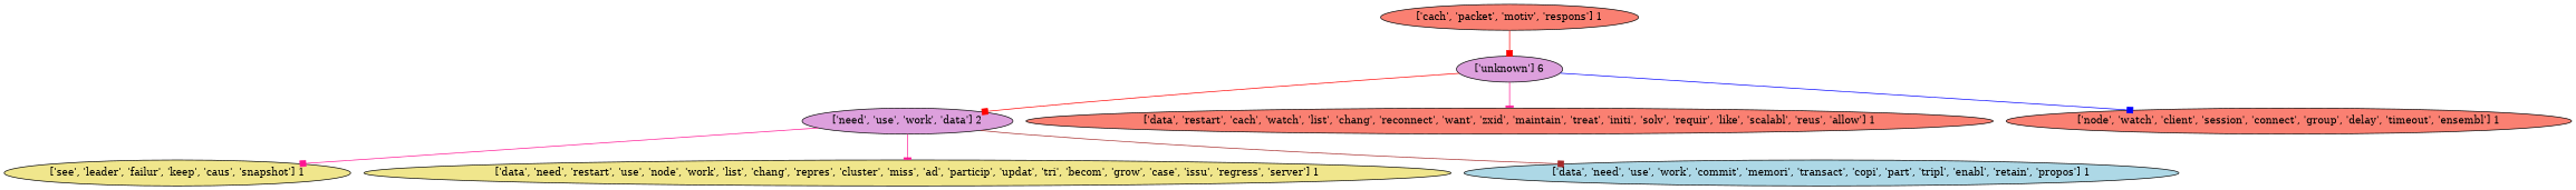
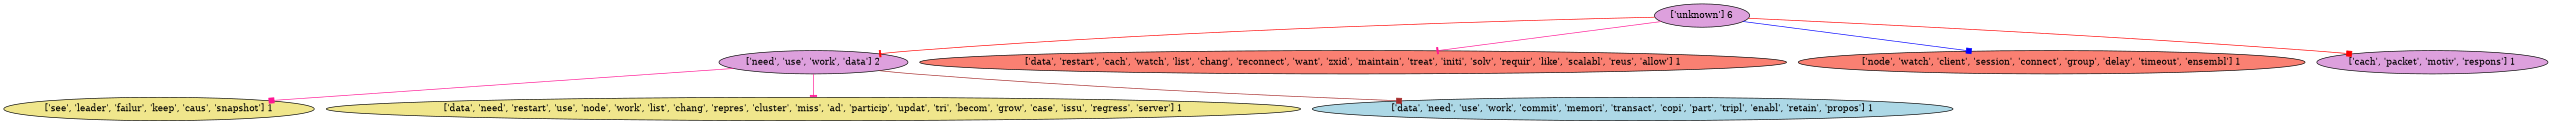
  strict digraph {
    node [fillcolor=plum style=filled]
    edge [arrowhead=box color=deeppink]
    "['unknown'] 6"
    "['need', 'use', 'work', 'data'] 2"
    "['data', 'restart', 'cach', 'watch', 'list', 'chang', 'reconnect', 'want', 'zxid', 'maintain', 'treat', 'initi', 'solv', 'requir', 'like', 'scalabl', 'reus', 'allow'] 1" [fillcolor=salmon]
    "['node', 'watch', 'client', 'session', 'connect', 'group', 'delay', 'timeout', 'ensembl'] 1" [fillcolor=salmon]
-   "['cach', 'packet', 'motiv', 'respons'] 1" [fillcolor=salmon]
+   "['cach', 'packet', 'motiv', 'respons'] 1"
    "['see', 'leader', 'failur', 'keep', 'caus', 'snapshot'] 1" [fillcolor=khaki]
    "['data', 'need', 'restart', 'use', 'node', 'work', 'list', 'chang', 'repres', 'cluster', 'miss', 'ad', 'particip', 'updat', 'tri', 'becom', 'grow', 'case', 'issu', 'regress', 'server'] 1" [fillcolor=khaki]
    "['data', 'need', 'use', 'work', 'commit', 'memori', 'transact', 'copi', 'part', 'tripl', 'enabl', 'retain', 'propos'] 1" [fillcolor=lightblue]
-   "['unknown'] 6" -> "['need', 'use', 'work', 'data'] 2" [color=red]
+   "['unknown'] 6" -> "['need', 'use', 'work', 'data'] 2" [arrowhead=tee color=red]
    "['unknown'] 6" -> "['data', 'restart', 'cach', 'watch', 'list', 'chang', 'reconnect', 'want', 'zxid', 'maintain', 'treat', 'initi', 'solv', 'requir', 'like', 'scalabl', 'reus', 'allow'] 1" [arrowhead=tee]
    "['unknown'] 6" -> "['node', 'watch', 'client', 'session', 'connect', 'group', 'delay', 'timeout', 'ensembl'] 1" [color=blue]
-   "['cach', 'packet', 'motiv', 'respons'] 1" -> "['unknown'] 6" [color=red]
+   "['unknown'] 6" -> "['cach', 'packet', 'motiv', 'respons'] 1" [color=red]
    "['need', 'use', 'work', 'data'] 2" -> "['see', 'leader', 'failur', 'keep', 'caus', 'snapshot'] 1"
    "['need', 'use', 'work', 'data'] 2" -> "['data', 'need', 'restart', 'use', 'node', 'work', 'list', 'chang', 'repres', 'cluster', 'miss', 'ad', 'particip', 'updat', 'tri', 'becom', 'grow', 'case', 'issu', 'regress', 'server'] 1" [arrowhead=tee]
    "['need', 'use', 'work', 'data'] 2" -> "['data', 'need', 'use', 'work', 'commit', 'memori', 'transact', 'copi', 'part', 'tripl', 'enabl', 'retain', 'propos'] 1" [color=brown]
  }
